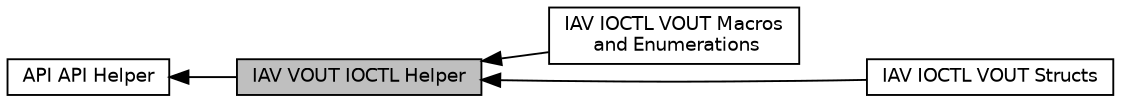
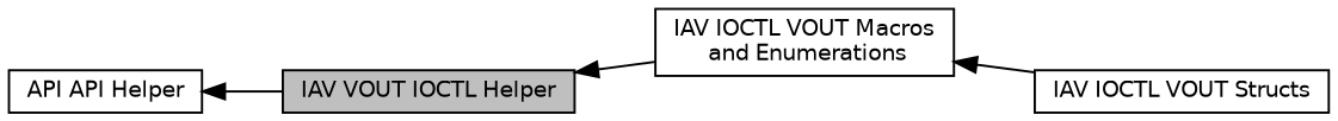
  digraph {
    rankdir=LR
    node [color=black fontname=Helvetica fontsize=10 shape=box]
    edge [dir=back fontname=Helvetica fontsize=10 labelfontname=Helvetica labelfontsize=10 shape=plaintext style=solid]
    n1 [height=0.2 label="API API Helper" width=0.4]
    n2 [fillcolor=grey75 fontcolor=black height=0.2 label="IAV VOUT IOCTL Helper" style=filled width=0.4]
    n3 [height=0.2 label="IAV IOCTL VOUT Macros\l and Enumerations" width=0.4]
    n4 [height=0.2 label="IAV IOCTL VOUT Structs" width=0.4]
    n1 -> n2
    n2 -> n3
-   n2 -> n4
+   n3 -> n4
  }
